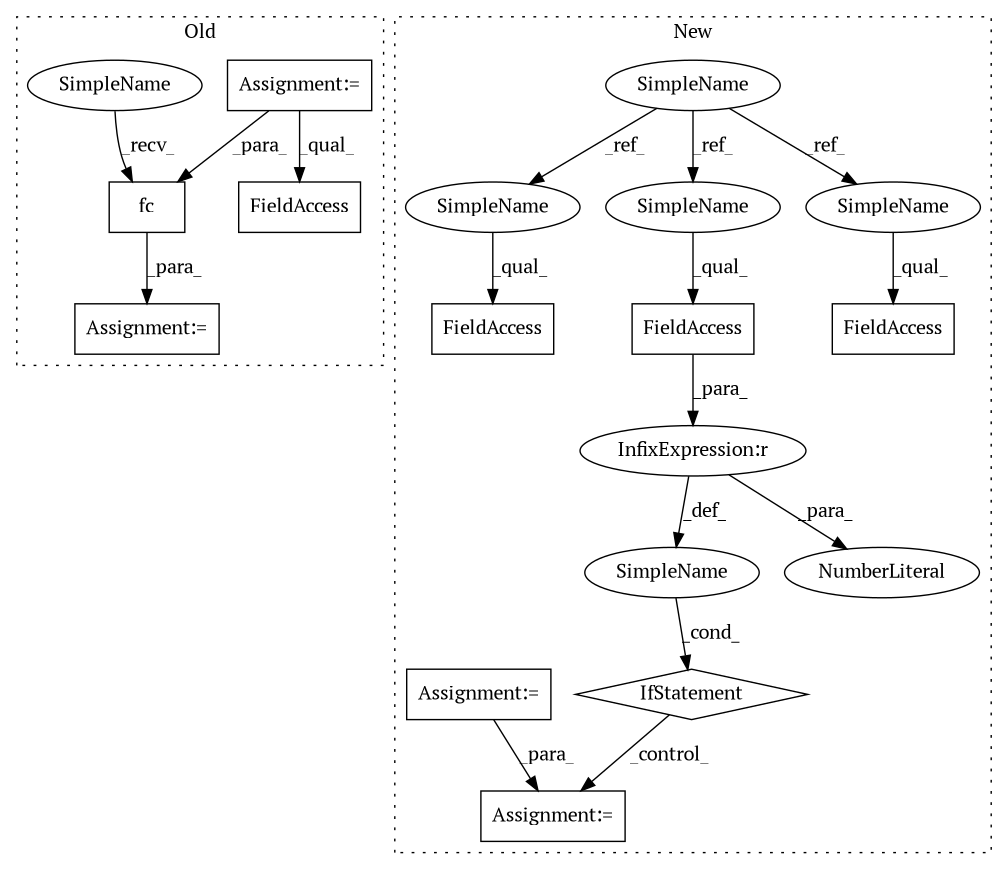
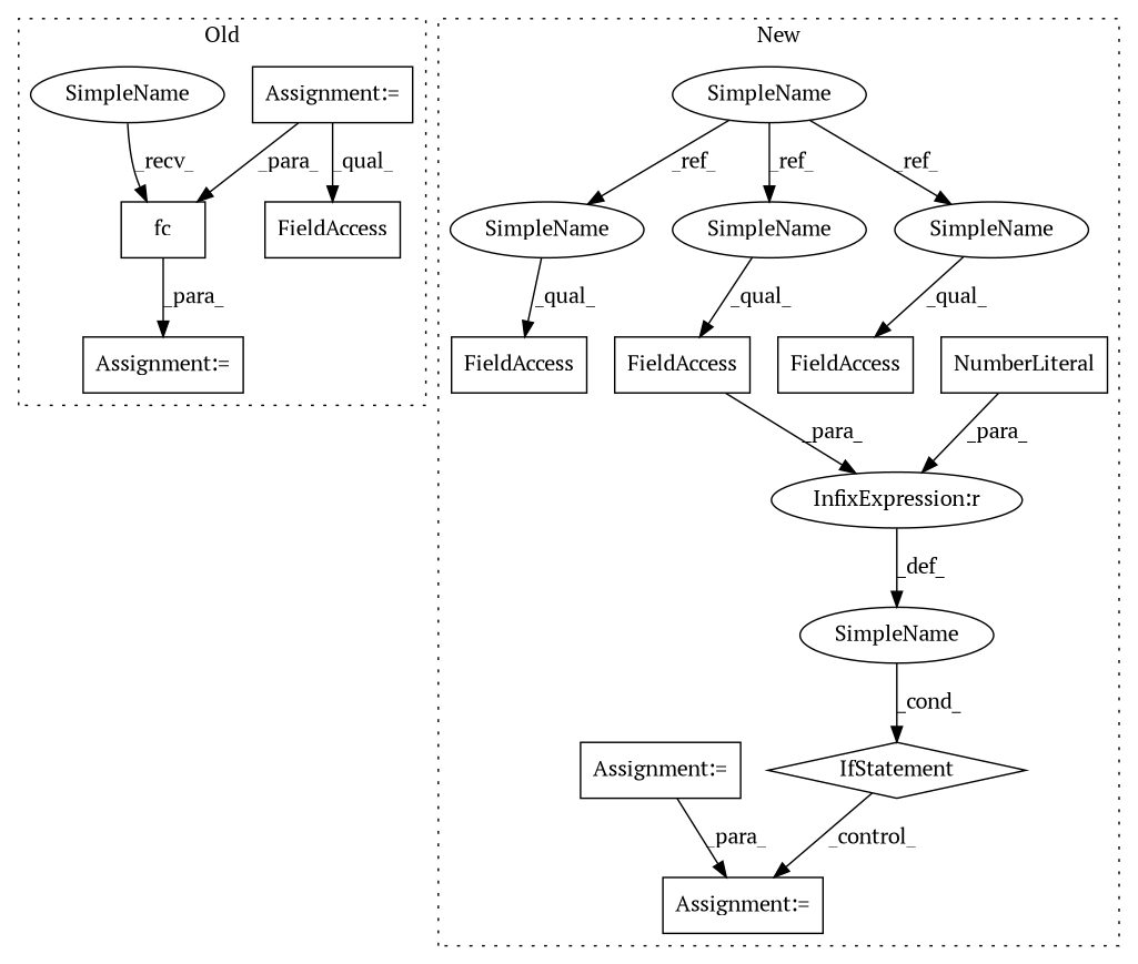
  digraph {
    fontname="PT Serif"
    node [a=42 fontname="PT Serif" l=4 s=2963 shape=box]
    edge [fontname="PT Serif"]
    n1 [a=32 l="3,1" label=fc s="1961,1974"]
    n2 [a=7 l=1 label="Assignment:=" s=1924]
    n3 [a=7 label="Assignment:=" s=1521]
    n4 [a=22 l=15 label=FieldAccess s=1662]
    n5 [label=SimpleName s=1956 shape=ellipse]
    n6 [a=25 l="4,2" label=IfStatement s="2959,2980" shape=diamond]
    n7 [label=SimpleName shape=ellipse l="" s=""]
    n8 [a=7 l=1 label="Assignment:=" s=2998]
    n9 [a=27 label="InfixExpression:r" s=2975 shape=ellipse]
-   n10 [a=34 l=1 label=NumberLiteral s=2979 shape=ellipse]
+   n10 [a=34 l=1 label=NumberLiteral s=2979]
    n11 [a=22 l=12 label=FieldAccess]
    n12 [label=SimpleName s=2726 shape=ellipse]
    n13 [a=22 l=15 label=FieldAccess s=2860]
    n14 [a=22 l=14 label=FieldAccess s=3011]
    n15 [a=7 l=1 label="Assignment:=" s=2851]
    n16 [label=SimpleName s=2860 shape=ellipse]
    n17 [label=SimpleName shape=ellipse]
    n18 [label=SimpleName s=3011 shape=ellipse]
    subgraph cluster_1 {
      label=Old
      style=dotted
      n1
      n2
      n3
      n4
      n5
    }
    subgraph cluster_2 {
      label=New
      style=dotted
      n6
      n7
      n8
      n9
      n10
      n11
      n12
      n13
      n14
      n15
      n16
      n17
      n18
    }
    n1 -> n2 [label=_para_]
    n3 -> n1 [label=_para_]
    n3 -> n4 [label=_qual_]
    n5 -> n1 [label=_recv_]
    n6 -> n8 [label=_control_]
    n7 -> n6 [label=_cond_]
    n9 -> n7 [label=_def_]
-   n9 -> n10 [label=_para_]
+   n10 -> n9 [label=_para_]
    n11 -> n9 [label=_para_]
    n12 -> n16 [label=_ref_]
    n12 -> n17 [label=_ref_]
    n12 -> n18 [label=_ref_]
    n15 -> n8 [label=_para_]
    n16 -> n13 [label=_qual_]
    n17 -> n11 [label=_qual_]
    n18 -> n14 [label=_qual_]
  }
